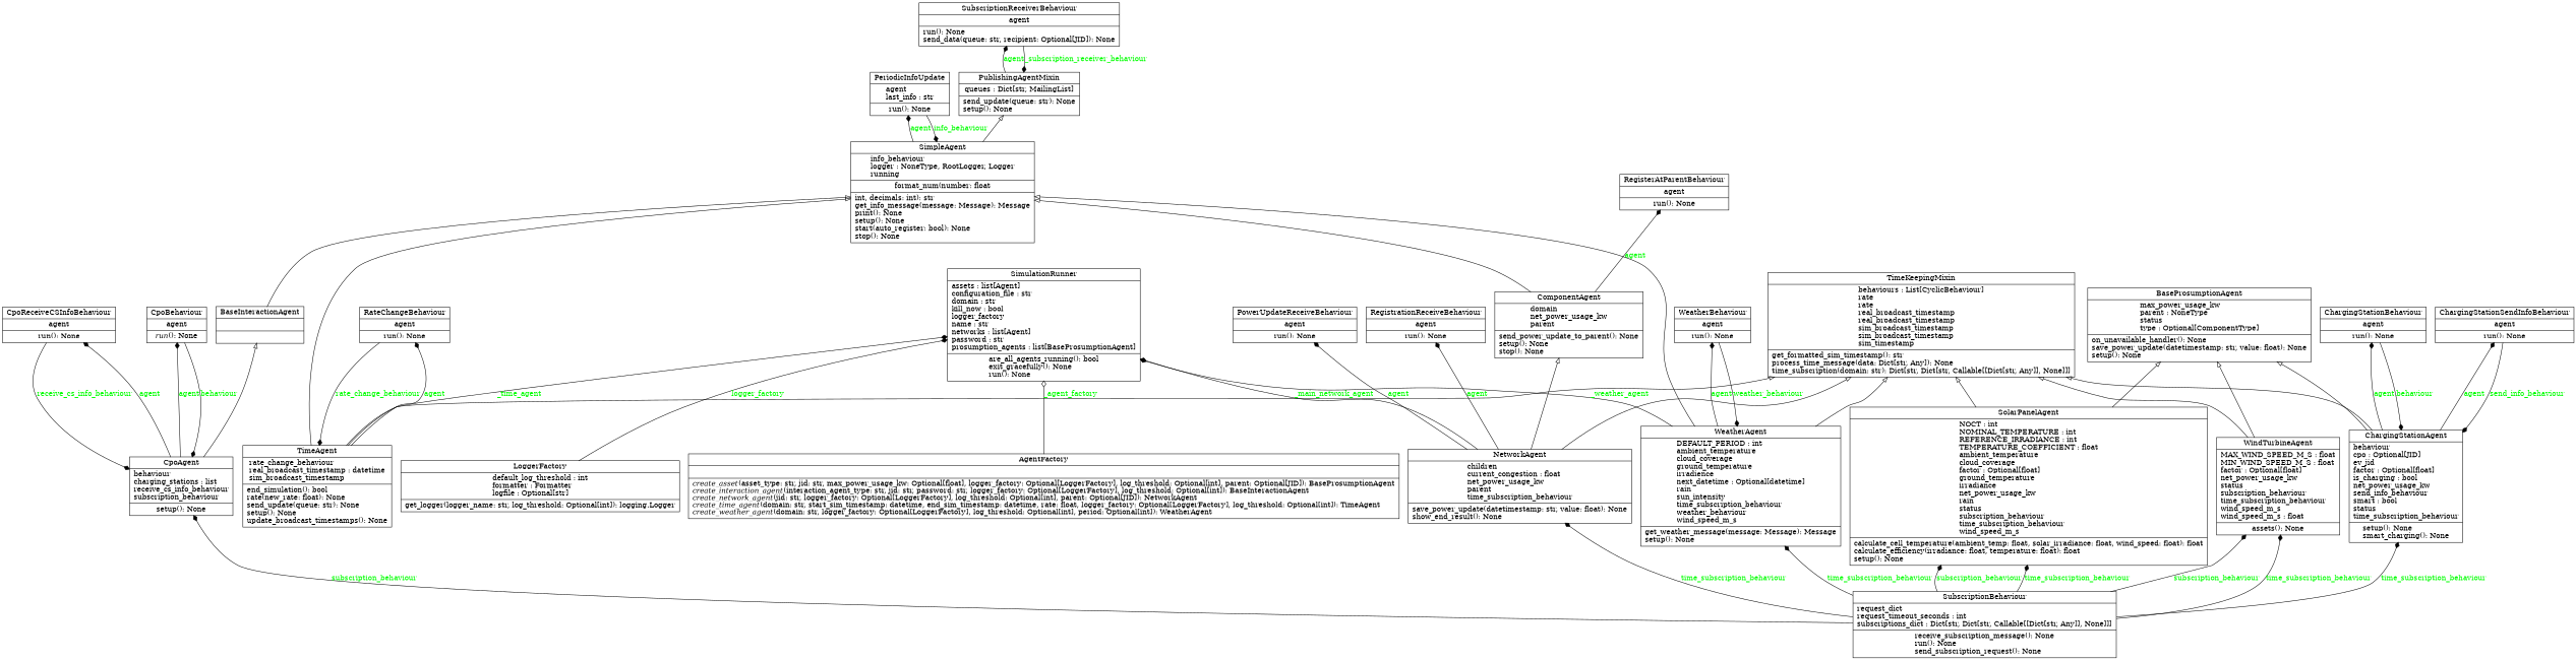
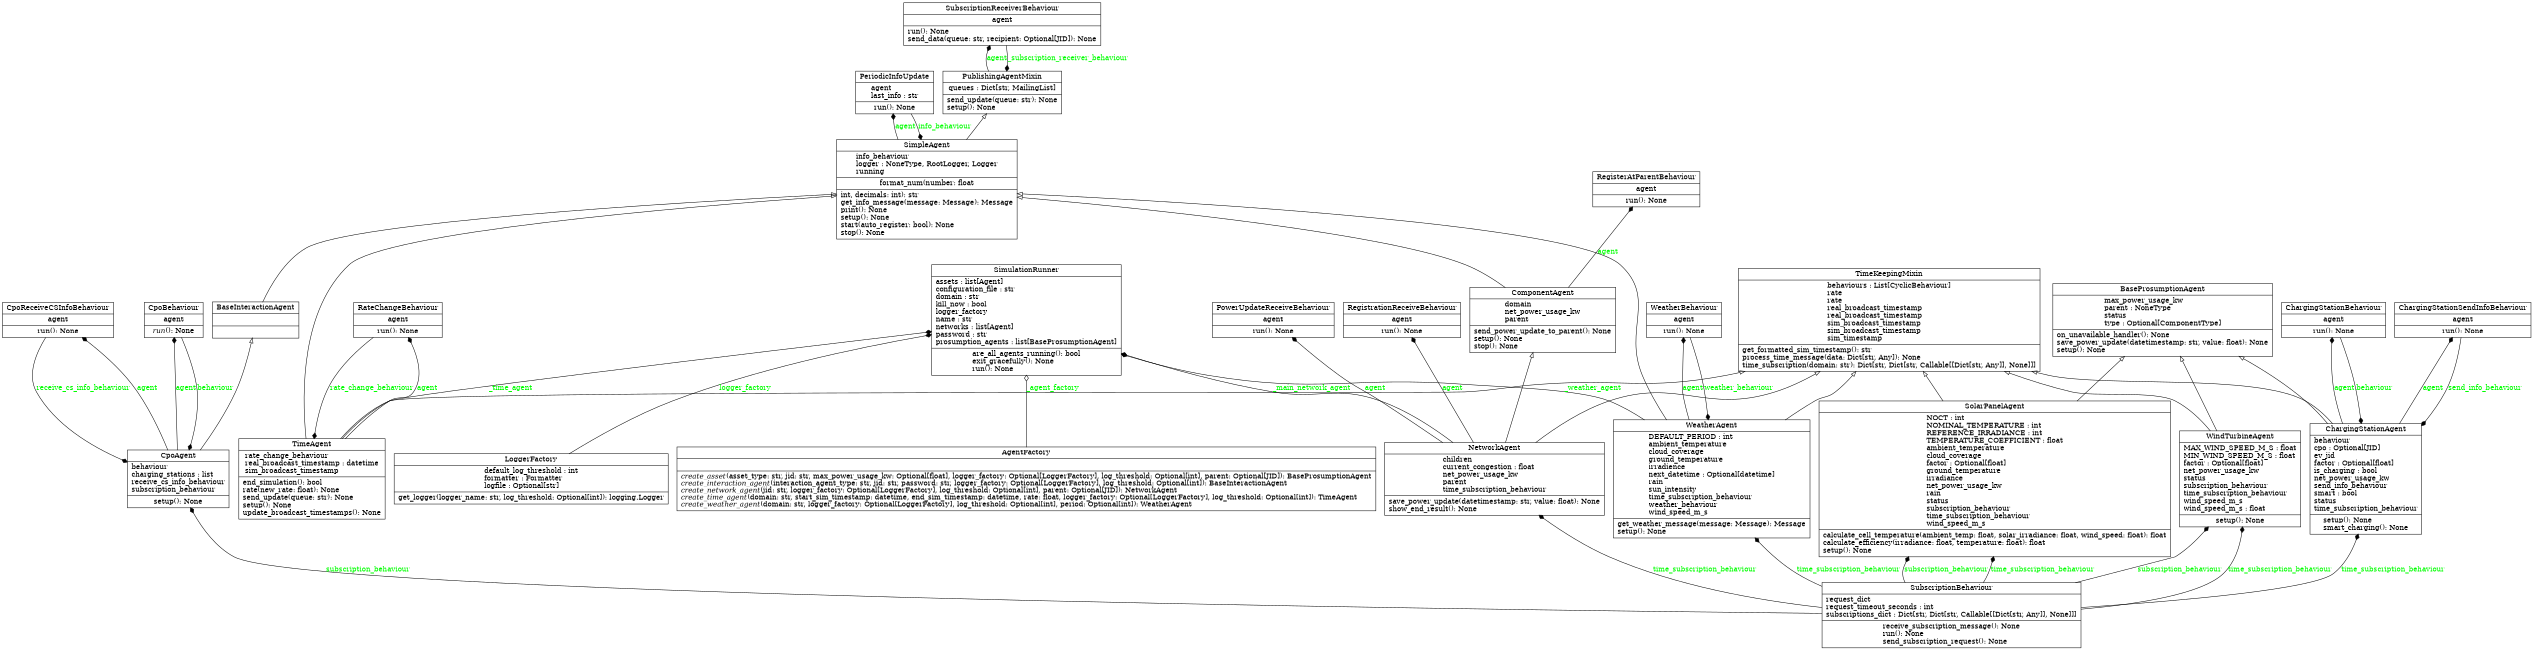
  digraph {
    rankdir=BT
    node [color=black fontcolor=black shape=record style=solid]
    edge [arrowhead=diamond arrowtail=none fontcolor=green style=solid]
    n1 [label=<{AgentFactory|<br ALIGN="LEFT"/>|<I>create_asset</I>(asset_type: str, jid: str, max_power_usage_kw: Optional[float], logger_factory: Optional[LoggerFactory], log_threshold: Optional[int], parent: Optional[JID]): BaseProsumptionAgent<br ALIGN="LEFT"/><I>create_interaction_agent</I>(interaction_agent_type: str, jid: str, password: str, logger_factory: Optional[LoggerFactory], log_threshold: Optional[int]): BaseInteractionAgent<br ALIGN="LEFT"/><I>create_network_agent</I>(jid: str, logger_factory: Optional[LoggerFactory], log_threshold: Optional[int], parent: Optional[JID]): NetworkAgent<br ALIGN="LEFT"/><I>create_time_agent</I>(domain: str, start_sim_timestamp: datetime, end_sim_timestamp: datetime, rate: float, logger_factory: Optional[LoggerFactory], log_threshold: Optional[int]): TimeAgent<br ALIGN="LEFT"/><I>create_weather_agent</I>(domain: str, logger_factory: Optional[LoggerFactory], log_threshold: Optional[int], period: Optional[int]): WeatherAgent<br ALIGN="LEFT"/>}>]
    n2 [label=<{SimulationRunner|assets : list[Agent]<br ALIGN="LEFT"/>configuration_file : str<br ALIGN="LEFT"/>domain : str<br ALIGN="LEFT"/>kill_now : bool<br ALIGN="LEFT"/>logger_factory<br ALIGN="LEFT"/>name : str<br ALIGN="LEFT"/>networks : list[Agent]<br ALIGN="LEFT"/>password : str<br ALIGN="LEFT"/>prosumption_agents : list[BaseProsumptionAgent]<br ALIGN="LEFT"/>|are_all_agents_running(): bool<br ALIGN="LEFT"/>exit_gracefully(): None<br ALIGN="LEFT"/>run(): None<br ALIGN="LEFT"/>}>]
    n3 [label=<{BaseInteractionAgent|<br ALIGN="LEFT"/>|}>]
    n4 [label=<{SimpleAgent|info_behaviour<br ALIGN="LEFT"/>logger : NoneType, RootLogger, Logger<br ALIGN="LEFT"/>running<br ALIGN="LEFT"/>|format_num(number: float | int, decimals: int): str<br ALIGN="LEFT"/>get_info_message(message: Message): Message<br ALIGN="LEFT"/>print(): None<br ALIGN="LEFT"/>setup(): None<br ALIGN="LEFT"/>start(auto_register: bool): None<br ALIGN="LEFT"/>stop(): None<br ALIGN="LEFT"/>}>]
    n5 [label=<{PeriodicInfoUpdate|agent<br ALIGN="LEFT"/>last_info : str<br ALIGN="LEFT"/>|run(): None<br ALIGN="LEFT"/>}>]
    n6 [label=<{PublishingAgentMixin|queues : Dict[str, MailingList]<br ALIGN="LEFT"/>|send_update(queue: str): None<br ALIGN="LEFT"/>setup(): None<br ALIGN="LEFT"/>}>]
    n7 [label=<{BaseProsumptionAgent|max_power_usage_kw<br ALIGN="LEFT"/>parent : NoneType<br ALIGN="LEFT"/>status<br ALIGN="LEFT"/>type : Optional[ComponentType]<br ALIGN="LEFT"/>|on_unavailable_handler(): None<br ALIGN="LEFT"/>save_power_update(datetimestamp: str, value: float): None<br ALIGN="LEFT"/>setup(): None<br ALIGN="LEFT"/>}>]
    n8 [label=<{ComponentAgent|domain<br ALIGN="LEFT"/>net_power_usage_kw<br ALIGN="LEFT"/>parent<br ALIGN="LEFT"/>|send_power_update_to_parent(): None<br ALIGN="LEFT"/>setup(): None<br ALIGN="LEFT"/>stop(): None<br ALIGN="LEFT"/>}>]
    n9 [label=<{RegisterAtParentBehaviour|agent<br ALIGN="LEFT"/>|run(): None<br ALIGN="LEFT"/>}>]
    n10 [label=<{ChargingStationAgent|behaviour<br ALIGN="LEFT"/>cpo : Optional[JID]<br ALIGN="LEFT"/>ev_jid<br ALIGN="LEFT"/>factor : Optional[float]<br ALIGN="LEFT"/>is_charging : bool<br ALIGN="LEFT"/>net_power_usage_kw<br ALIGN="LEFT"/>send_info_behaviour<br ALIGN="LEFT"/>smart : bool<br ALIGN="LEFT"/>status<br ALIGN="LEFT"/>time_subscription_behaviour<br ALIGN="LEFT"/>|setup(): None<br ALIGN="LEFT"/>smart_charging(): None<br ALIGN="LEFT"/>}>]
    n11 [label=<{ChargingStationBehaviour|agent<br ALIGN="LEFT"/>|run(): None<br ALIGN="LEFT"/>}>]
    n12 [label=<{ChargingStationSendInfoBehaviour|agent<br ALIGN="LEFT"/>|run(): None<br ALIGN="LEFT"/>}>]
    n13 [label=<{TimeKeepingMixin|behaviours : List[CyclicBehaviour]<br ALIGN="LEFT"/>rate<br ALIGN="LEFT"/>rate<br ALIGN="LEFT"/>real_broadcast_timestamp<br ALIGN="LEFT"/>real_broadcast_timestamp<br ALIGN="LEFT"/>sim_broadcast_timestamp<br ALIGN="LEFT"/>sim_broadcast_timestamp<br ALIGN="LEFT"/>sim_timestamp<br ALIGN="LEFT"/>|get_formatted_sim_timestamp(): str<br ALIGN="LEFT"/>process_time_message(data: Dict[str, Any]): None<br ALIGN="LEFT"/>time_subscription(domain: str): Dict[str, Dict[str, Callable[[Dict[str, Any]], None]]]<br ALIGN="LEFT"/>}>]
    n14 [label=<{CpoAgent|behaviour<br ALIGN="LEFT"/>charging_stations : list<br ALIGN="LEFT"/>receive_cs_info_behaviour<br ALIGN="LEFT"/>subscription_behaviour<br ALIGN="LEFT"/>|setup(): None<br ALIGN="LEFT"/>}>]
    n15 [label=<{CpoBehaviour|agent<br ALIGN="LEFT"/>|<I>run</I>(): None<br ALIGN="LEFT"/>}>]
    n16 [label=<{CpoReceiveCSInfoBehaviour|agent<br ALIGN="LEFT"/>|run(): None<br ALIGN="LEFT"/>}>]
    n17 [label=<{LoggerFactory|default_log_threshold : int<br ALIGN="LEFT"/>formatter : Formatter<br ALIGN="LEFT"/>logfile : Optional[str]<br ALIGN="LEFT"/>|get_logger(logger_name: str, log_threshold: Optional[int]): logging.Logger<br ALIGN="LEFT"/>}>]
    n18 [label=<{NetworkAgent|children<br ALIGN="LEFT"/>current_congestion : float<br ALIGN="LEFT"/>net_power_usage_kw<br ALIGN="LEFT"/>parent<br ALIGN="LEFT"/>time_subscription_behaviour<br ALIGN="LEFT"/>|save_power_update(datetimestamp: str, value: float): None<br ALIGN="LEFT"/>show_end_result(): None<br ALIGN="LEFT"/>}>]
    n19 [label=<{PowerUpdateReceiveBehaviour|agent<br ALIGN="LEFT"/>|run(): None<br ALIGN="LEFT"/>}>]
    n20 [label=<{RegistrationReceiveBehaviour|agent<br ALIGN="LEFT"/>|run(): None<br ALIGN="LEFT"/>}>]
    n21 [label=<{SubscriptionReceiverBehaviour|agent<br ALIGN="LEFT"/>|run(): None<br ALIGN="LEFT"/>send_data(queue: str, recipient: Optional[JID]): None<br ALIGN="LEFT"/>}>]
    n22 [label=<{RateChangeBehaviour|agent<br ALIGN="LEFT"/>|run(): None<br ALIGN="LEFT"/>}>]
    n23 [label=<{TimeAgent|rate_change_behaviour<br ALIGN="LEFT"/>real_broadcast_timestamp : datetime<br ALIGN="LEFT"/>sim_broadcast_timestamp<br ALIGN="LEFT"/>|end_simulation(): bool<br ALIGN="LEFT"/>rate(new_rate: float): None<br ALIGN="LEFT"/>send_update(queue: str): None<br ALIGN="LEFT"/>setup(): None<br ALIGN="LEFT"/>update_broadcast_timestamps(): None<br ALIGN="LEFT"/>}>]
    n24 [label=<{SolarPanelAgent|NOCT : int<br ALIGN="LEFT"/>NOMINAL_TEMPERATURE : int<br ALIGN="LEFT"/>REFERENCE_IRRADIANCE : int<br ALIGN="LEFT"/>TEMPERATURE_COEFFICIENT : float<br ALIGN="LEFT"/>ambient_temperature<br ALIGN="LEFT"/>cloud_coverage<br ALIGN="LEFT"/>factor : Optional[float]<br ALIGN="LEFT"/>ground_temperature<br ALIGN="LEFT"/>irradiance<br ALIGN="LEFT"/>net_power_usage_kw<br ALIGN="LEFT"/>rain<br ALIGN="LEFT"/>status<br ALIGN="LEFT"/>subscription_behaviour<br ALIGN="LEFT"/>time_subscription_behaviour<br ALIGN="LEFT"/>wind_speed_m_s<br ALIGN="LEFT"/>|calculate_cell_temperature(ambient_temp: float, solar_irradiance: float, wind_speed: float): float<br ALIGN="LEFT"/>calculate_efficiency(irradiance: float, temperature: float): float<br ALIGN="LEFT"/>setup(): None<br ALIGN="LEFT"/>}>]
    n25 [label=<{SubscriptionBehaviour|request_dict<br ALIGN="LEFT"/>request_timeout_seconds : int<br ALIGN="LEFT"/>subscriptions_dict : Dict[str, Dict[str, Callable[[Dict[str, Any]], None]]]<br ALIGN="LEFT"/>|receive_subscription_message(): None<br ALIGN="LEFT"/>run(): None<br ALIGN="LEFT"/>send_subscription_request(): None<br ALIGN="LEFT"/>}>]
    n26 [label=<{WeatherAgent|DEFAULT_PERIOD : int<br ALIGN="LEFT"/>ambient_temperature<br ALIGN="LEFT"/>cloud_coverage<br ALIGN="LEFT"/>ground_temperature<br ALIGN="LEFT"/>irradience<br ALIGN="LEFT"/>next_datetime : Optional[datetime]<br ALIGN="LEFT"/>rain<br ALIGN="LEFT"/>sun_intensity<br ALIGN="LEFT"/>time_subscription_behaviour<br ALIGN="LEFT"/>weather_behaviour<br ALIGN="LEFT"/>wind_speed_m_s<br ALIGN="LEFT"/>|get_weather_message(message: Message): Message<br ALIGN="LEFT"/>setup(): None<br ALIGN="LEFT"/>}>]
-   n27 [label=<{WindTurbineAgent|MAX_WIND_SPEED_M_S : float<br ALIGN="LEFT"/>MIN_WIND_SPEED_M_S : float<br ALIGN="LEFT"/>factor : Optional[float]<br ALIGN="LEFT"/>net_power_usage_kw<br ALIGN="LEFT"/>status<br ALIGN="LEFT"/>subscription_behaviour<br ALIGN="LEFT"/>time_subscription_behaviour<br ALIGN="LEFT"/>wind_speed_m_s<br ALIGN="LEFT"/>wind_speed_m_s : float<br ALIGN="LEFT"/>|assets(): None<br ALIGN="LEFT"/>}>]
+   n27 [label=<{WindTurbineAgent|MAX_WIND_SPEED_M_S : float<br ALIGN="LEFT"/>MIN_WIND_SPEED_M_S : float<br ALIGN="LEFT"/>factor : Optional[float]<br ALIGN="LEFT"/>net_power_usage_kw<br ALIGN="LEFT"/>status<br ALIGN="LEFT"/>subscription_behaviour<br ALIGN="LEFT"/>time_subscription_behaviour<br ALIGN="LEFT"/>wind_speed_m_s<br ALIGN="LEFT"/>wind_speed_m_s : float<br ALIGN="LEFT"/>|setup(): None<br ALIGN="LEFT"/>}>]
    n28 [label=<{WeatherBehaviour|agent<br ALIGN="LEFT"/>|run(): None<br ALIGN="LEFT"/>}>]
    n1 -> n2 [arrowhead=odiamond label=_agent_factory]
    n3 -> n4 [arrowhead=empty fontcolor="" style=""]
    n4 -> n5 [label=agent]
    n4 -> n6 [arrowhead=empty fontcolor="" style=""]
    n5 -> n4 [label=info_behaviour]
    n6 -> n21 [label=agent]
    n8 -> n4 [arrowhead=empty fontcolor="" style=""]
    n8 -> n9 [label=agent]
    n10 -> n7 [arrowhead=empty fontcolor="" style=""]
    n10 -> n11 [label=agent]
    n10 -> n12 [label=agent]
    n10 -> n13 [arrowhead=empty fontcolor="" style=""]
    n11 -> n10 [label=behaviour]
    n12 -> n10 [label=send_info_behaviour]
    n14 -> n3 [arrowhead=empty fontcolor="" style=""]
    n14 -> n15 [label=agent]
    n14 -> n16 [label=agent]
    n15 -> n14 [label=behaviour]
    n16 -> n14 [label=receive_cs_info_behaviour]
    n17 -> n2 [label=logger_factory]
    n18 -> n2 [label=_main_network_agent]
    n18 -> n8 [arrowhead=empty fontcolor="" style=""]
    n18 -> n13 [arrowhead=empty fontcolor="" style=""]
    n18 -> n19 [label=agent]
    n18 -> n20 [label=agent]
    n21 -> n6 [label=_subscription_receiver_behaviour]
    n22 -> n23 [label=rate_change_behaviour]
    n23 -> n2 [label=_time_agent]
    n23 -> n4 [arrowhead=empty fontcolor="" style=""]
    n23 -> n13 [arrowhead=empty fontcolor="" style=""]
    n23 -> n22 [label=agent]
    n24 -> n7 [arrowhead=empty fontcolor="" style=""]
    n24 -> n13 [arrowhead=empty fontcolor="" style=""]
    n25 -> n10 [label=time_subscription_behaviour]
    n25 -> n14 [label=subscription_behaviour]
    n25 -> n18 [label=time_subscription_behaviour]
    n25 -> n24 [label=subscription_behaviour]
    n25 -> n24 [label=time_subscription_behaviour]
    n25 -> n26 [label=time_subscription_behaviour]
    n25 -> n27 [label=subscription_behaviour]
    n25 -> n27 [label=time_subscription_behaviour]
    n26 -> n2 [label=_weather_agent]
    n26 -> n4 [arrowhead=empty fontcolor="" style=""]
    n26 -> n13 [arrowhead=empty fontcolor="" style=""]
    n26 -> n28 [label=agent]
    n27 -> n7 [arrowhead=empty fontcolor="" style=""]
    n27 -> n13 [arrowhead=empty fontcolor="" style=""]
    n28 -> n26 [label=weather_behaviour]
  }
